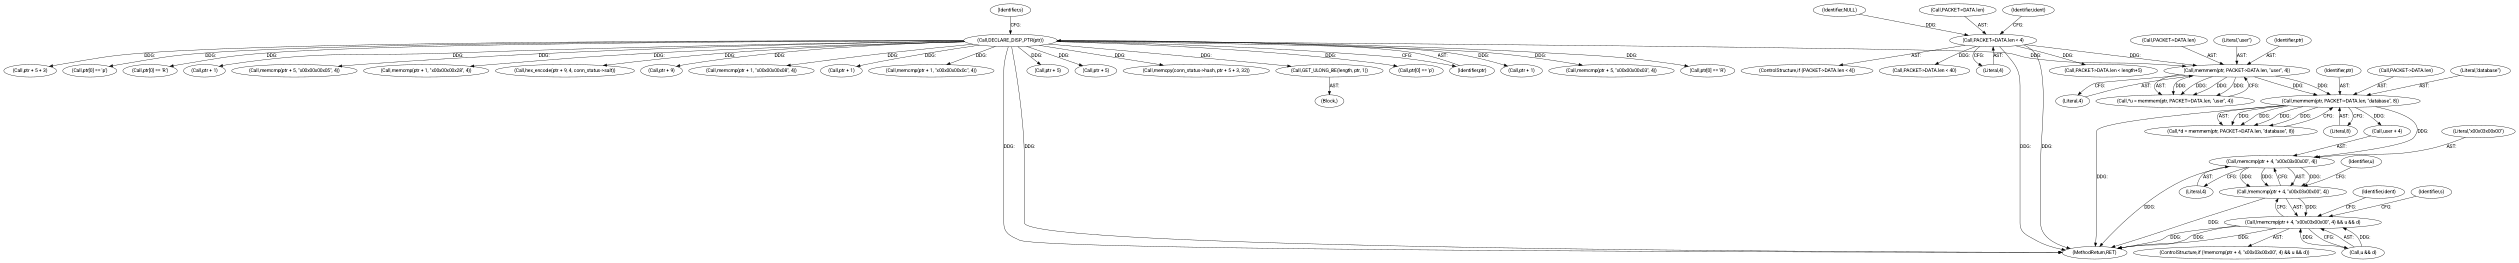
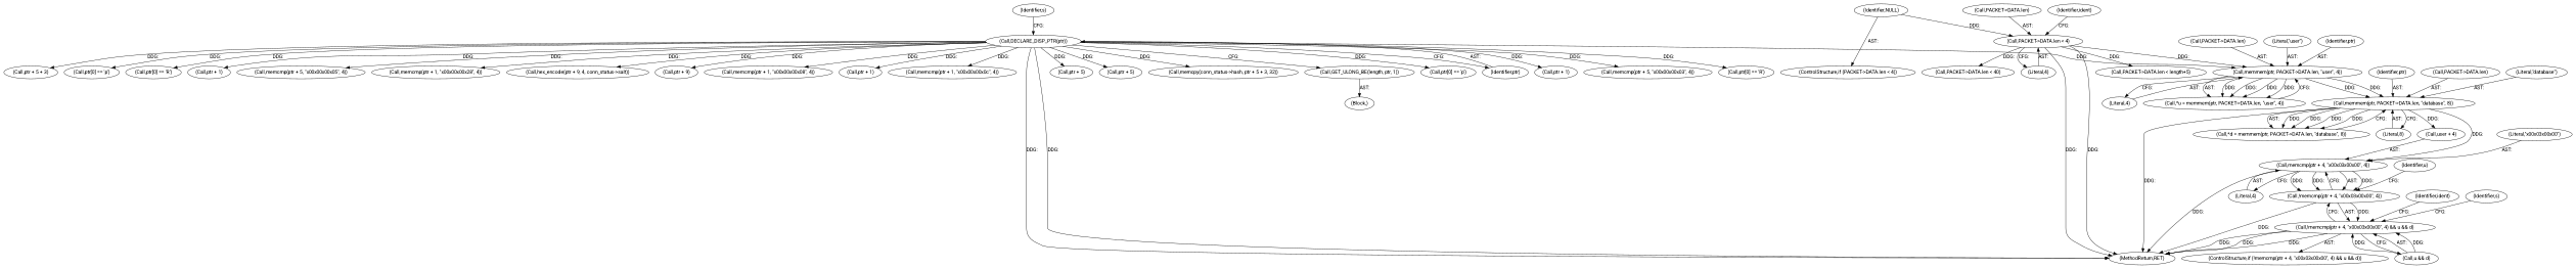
  digraph {
    fontname=Roboto
    node [fontname=Roboto]
    edge [fontname=Roboto]
    n1 [label="(Call,memcmp(ptr + 4, \"\x00\x03\x00\x00\", 4))"]
    n2 [label="(Call,!memcmp(ptr + 4, \"\x00\x03\x00\x00\", 4))"]
    n3 [label="(MethodReturn,RET)"]
    n4 [label="(Literal,4)"]
    n5 [label="(Call,!memcmp(ptr + 4, \"\x00\x03\x00\x00\", 4) && u && d)"]
    n6 [label="(Call,memmem(ptr, PACKET->DATA.len, \"database\", 8))"]
    n7 [label="(Call,user + 4)"]
    n8 [label="(Literal,8)"]
    n9 [label="(Call,*d = memmem(ptr, PACKET->DATA.len, \"database\", 8))"]
    n10 [label="(Call,memmem(ptr, PACKET->DATA.len, \"user\", 4))"]
    n11 [label="(Literal,4)"]
    n12 [label="(Call,*u = memmem(ptr, PACKET->DATA.len, \"user\", 4))"]
    n13 [label="(Call,DECLARE_DISP_PTR(ptr))"]
    n14 [label="(Call,ptr + 5)"]
    n15 [label="(Call,ptr + 5)"]
    n16 [label="(Call,memcpy(conn_status->hash, ptr + 5 + 3, 32))"]
    n17 [label="(Call,GET_ULONG_BE(length, ptr, 1))"]
    n18 [label="(Call,ptr[0] == 'p')"]
    n19 [label="(Identifier,ptr)"]
    n20 [label="(Call,ptr + 1)"]
    n21 [label="(Call,memcmp(ptr + 5, \"\x00\x00\x00\x03\", 4))"]
    n22 [label="(Call,ptr[0] == 'R')"]
    n23 [label="(Call,ptr + 5 + 3)"]
    n24 [label="(Call,ptr[0] == 'p')"]
    n25 [label="(Call,ptr[0] == 'R')"]
    n26 [label="(Call,ptr + 1)"]
    n27 [label="(Call,memcmp(ptr + 5, \"\x00\x00\x00\x05\", 4))"]
    n28 [label="(Call,memcmp(ptr + 1, \"\x00\x00\x00\x28\", 4))"]
    n29 [label="(Call,hex_encode(ptr + 9, 4, conn_status->salt))"]
    n30 [label="(Call,ptr + 9)"]
    n31 [label="(Call,memcmp(ptr + 1, \"\x00\x00\x00\x08\", 4))"]
    n32 [label="(Call,ptr + 1)"]
    n33 [label="(Call,memcmp(ptr + 1, \"\x00\x00\x00\x0c\", 4))"]
    n34 [label="(Block,)"]
    n35 [label="(Call,PACKET->DATA.len < 4)"]
    n36 [label="(Call,PACKET->DATA.len < length+5)"]
    n37 [label="(ControlStructure,if (PACKET->DATA.len < 4))"]
    n38 [label="(Call,PACKET->DATA.len < 40)"]
    n39 [label="(Literal,4)"]
    n40 [label="(ControlStructure,if (!memcmp(ptr + 4, \"\x00\x03\x00\x00\", 4) && u && d))"]
    n41 [label="(Call,u && d)"]
    n42 [label="(Identifier,ident)"]
    n43 [label="(Identifier,u)"]
    n44 [label="(Identifier,s)"]
    n45 [label="(Identifier,ident)"]
    n46 [label="(Identifier,ptr)"]
    n47 [label="(Call,PACKET->DATA.len)"]
    n48 [label="(Call,PACKET->DATA.len)"]
    n49 [label="(Call,PACKET->DATA.len)"]
    n50 [label="(Literal,\"\x00\x03\x00\x00\")"]
    n51 [label="(Identifier,s)"]
    n52 [label="(Literal,\"user\")"]
    n53 [label="(Identifier,ptr)"]
    n54 [label="(Identifier,NULL)"]
    n55 [label="(Literal,\"database\")"]
    n1 -> n2 [label="AST: "]
    n1 -> n2 [label="DDG: "]
    n1 -> n2 [label="DDG: "]
    n1 -> n2 [label="DDG: "]
    n1 -> n3 [label="DDG: "]
    n1 -> n4 [label="CFG: "]
    n2 -> n1 [label="CFG: "]
    n2 -> n3 [label="DDG: "]
    n2 -> n5 [label="AST: "]
    n2 -> n5 [label="DDG: "]
    n4 -> n1 [label="AST: "]
    n5 -> n2 [label="CFG: "]
    n5 -> n3 [label="DDG: "]
    n5 -> n3 [label="DDG: "]
    n5 -> n3 [label="DDG: "]
    n5 -> n40 [label="AST: "]
    n5 -> n41 [label="CFG: "]
    n6 -> n1 [label="DDG: "]
    n6 -> n3 [label="DDG: "]
    n6 -> n7 [label="DDG: "]
    n6 -> n8 [label="CFG: "]
    n6 -> n9 [label="AST: "]
    n6 -> n9 [label="DDG: "]
    n6 -> n9 [label="DDG: "]
    n6 -> n9 [label="DDG: "]
    n6 -> n9 [label="DDG: "]
    n7 -> n1 [label="AST: "]
    n8 -> n6 [label="AST: "]
    n9 -> n6 [label="CFG: "]
    n10 -> n6 [label="DDG: "]
    n10 -> n6 [label="DDG: "]
    n10 -> n11 [label="CFG: "]
    n10 -> n12 [label="AST: "]
    n10 -> n12 [label="DDG: "]
    n10 -> n12 [label="DDG: "]
    n10 -> n12 [label="DDG: "]
    n10 -> n12 [label="DDG: "]
    n11 -> n10 [label="AST: "]
    n12 -> n10 [label="CFG: "]
    n13 -> n3 [label="DDG: "]
    n13 -> n3 [label="DDG: "]
    n13 -> n10 [label="DDG: "]
    n13 -> n14 [label="DDG: "]
    n13 -> n15 [label="DDG: "]
    n13 -> n16 [label="DDG: "]
-   n13 -> n17 [label="DDG: "]
+   n13 -> n17 [label="CFG: "]
    n13 -> n18 [label="DDG: "]
    n13 -> n19 [label="CFG: "]
    n13 -> n20 [label="DDG: "]
    n13 -> n21 [label="DDG: "]
    n13 -> n22 [label="DDG: "]
    n13 -> n23 [label="DDG: "]
    n13 -> n24 [label="DDG: "]
    n13 -> n25 [label="DDG: "]
    n13 -> n26 [label="DDG: "]
    n13 -> n27 [label="DDG: "]
    n13 -> n28 [label="DDG: "]
    n13 -> n29 [label="DDG: "]
    n13 -> n30 [label="DDG: "]
    n13 -> n31 [label="DDG: "]
    n13 -> n32 [label="DDG: "]
    n13 -> n33 [label="DDG: "]
    n17 -> n34 [label="AST: "]
    n19 -> n13 [label="AST: "]
    n35 -> n3 [label="DDG: "]
    n35 -> n3 [label="DDG: "]
    n35 -> n10 [label="DDG: "]
    n35 -> n36 [label="DDG: "]
-   n35 -> n37 [label="AST: "]
+   n54 -> n37 [label="AST: "]
    n35 -> n38 [label="DDG: "]
    n35 -> n39 [label="CFG: "]
    n39 -> n35 [label="AST: "]
    n41 -> n5 [label="AST: "]
    n41 -> n5 [label="DDG: "]
    n41 -> n5 [label="DDG: "]
    n42 -> n5 [label="CFG: "]
    n43 -> n2 [label="CFG: "]
    n44 -> n13 [label="CFG: "]
    n45 -> n35 [label="CFG: "]
    n46 -> n6 [label="AST: "]
    n47 -> n35 [label="AST: "]
    n48 -> n10 [label="AST: "]
    n49 -> n6 [label="AST: "]
    n50 -> n1 [label="AST: "]
    n51 -> n5 [label="CFG: "]
    n52 -> n10 [label="AST: "]
    n53 -> n10 [label="AST: "]
    n54 -> n35 [label="DDG: "]
    n55 -> n6 [label="AST: "]
  }
